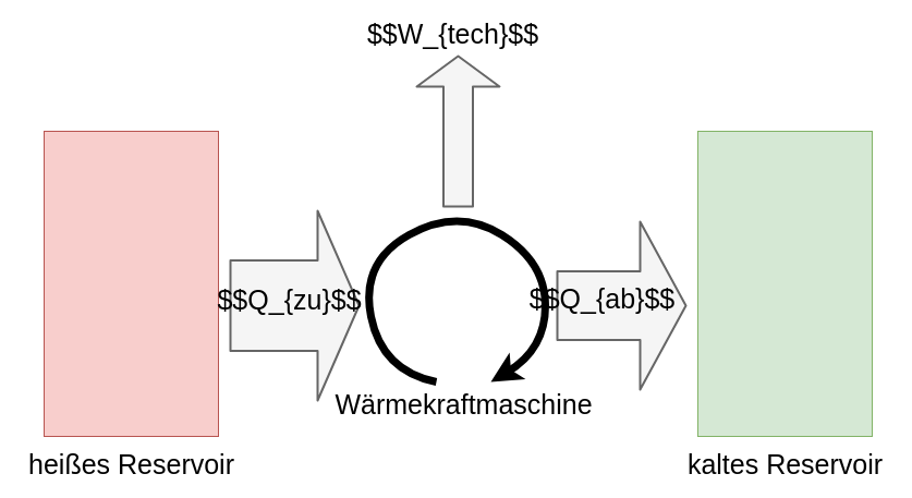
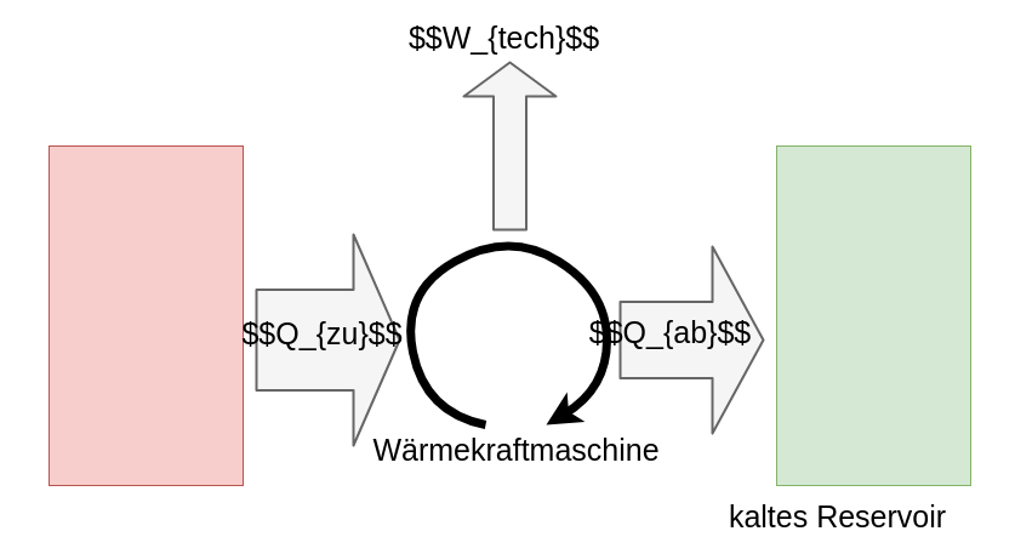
  <mxCell id="0" />
  <mxCell id="1" parent="0" />
  <mxCell id="2" value="" style="rounded=0;whiteSpace=wrap;html=1;fillColor=#f8cecc;strokeColor=#b85450;" vertex="1" parent="1"><mxGeometry x="40" y="120" width="160" height="280" as="geometry" /></mxCell>
  <mxCell id="3" value="" style="rounded=0;whiteSpace=wrap;html=1;fillColor=#d5e8d4;strokeColor=#82b366;" vertex="1" parent="1"><mxGeometry x="640" y="120" width="160" height="280" as="geometry" /></mxCell>
- <mxCell id="4" value="&lt;font style=&quot;font-size: 25px&quot;&gt;heißes Reservoir&lt;/font&gt;" style="text;html=1;resizable=0;autosize=1;align=center;verticalAlign=middle;points=[];fillColor=none;strokeColor=none;rounded=0;" vertex="1" parent="1"><mxGeometry x="20" y="415" width="200" height="20" as="geometry" /></mxCell>
- <mxCell id="5" value="&lt;font style=&quot;font-size: 25px&quot;&gt;kaltes Reservoir&lt;/font&gt;" style="text;html=1;resizable=0;autosize=1;align=center;verticalAlign=middle;points=[];fillColor=none;strokeColor=none;rounded=0;" vertex="1" parent="1"><mxGeometry x="625" y="415" width="190" height="20" as="geometry" /></mxCell>
+ <mxCell id="5" value="&lt;font style=&quot;font-size: 25px&quot;&gt;kaltes Reservoir&lt;/font&gt;" style="text;html=1;resizable=0;autosize=1;align=center;verticalAlign=middle;points=[];fillColor=none;strokeColor=none;rounded=0;" vertex="1" parent="1"><mxGeometry x="595" y="415" width="190" height="20" as="geometry" /></mxCell>
  <mxCell id="6" value="" style="endArrow=classic;html=1;fontSize=25;curved=1;strokeWidth=7;" edge="1" parent="1"><mxGeometry width="50" height="50" relative="1" as="geometry"><mxPoint x="400" y="350" as="sourcePoint" /><mxPoint x="450" y="350" as="targetPoint" /><Array as="points"><mxPoint x="350" y="340" /><mxPoint x="330" y="240" /><mxPoint x="420" y="190" /><mxPoint x="500" y="240" /><mxPoint x="500" y="320" /></Array></mxGeometry></mxCell>
  <mxCell id="7" value="&lt;font style=&quot;font-size: 25px&quot;&gt;Wärmekraftmaschine&lt;/font&gt;" style="text;html=1;resizable=0;autosize=1;align=center;verticalAlign=middle;points=[];fillColor=none;strokeColor=none;rounded=0;" vertex="1" parent="1"><mxGeometry x="300" y="360" width="250" height="20" as="geometry" /></mxCell>
  <mxCell id="8" value="" style="shape=flexArrow;endArrow=classic;html=1;fontSize=25;strokeWidth=2;curved=1;fillColor=#f5f5f5;strokeColor=#666666;endWidth=89;endSize=12;width=82;" edge="1" parent="1"><mxGeometry width="50" height="50" relative="1" as="geometry"><mxPoint x="210" y="280" as="sourcePoint" /><mxPoint x="330" y="280" as="targetPoint" /></mxGeometry></mxCell>
  <mxCell id="9" value="" style="shape=flexArrow;endArrow=classic;html=1;fontSize=25;strokeWidth=2;curved=1;fillColor=#f5f5f5;strokeColor=#666666;endWidth=89;endSize=13.33;width=62;" edge="1" parent="1"><mxGeometry width="50" height="50" relative="1" as="geometry"><mxPoint x="510" y="280" as="sourcePoint" /><mxPoint x="630" y="280" as="targetPoint" /></mxGeometry></mxCell>
  <mxCell id="10" value="" style="shape=flexArrow;endArrow=classic;html=1;fontSize=25;strokeWidth=2;curved=1;fillColor=#f5f5f5;strokeColor=#666666;endWidth=47;endSize=8.67;width=26;" edge="1" parent="1"><mxGeometry width="50" height="50" relative="1" as="geometry"><mxPoint x="420" y="190" as="sourcePoint" /><mxPoint x="420" y="50" as="targetPoint" /></mxGeometry></mxCell>
  <mxCell id="11" value="&lt;font style=&quot;font-size: 25px&quot;&gt;$$Q_{zu}$$&lt;/font&gt;" style="text;html=1;resizable=0;autosize=1;align=center;verticalAlign=middle;points=[];fillColor=none;strokeColor=none;rounded=0;" vertex="1" parent="1"><mxGeometry x="190" y="264" width="150" height="20" as="geometry" /></mxCell>
  <mxCell id="12" value="&lt;font style=&quot;font-size: 25px&quot;&gt;$$Q_{ab}$$&lt;/font&gt;" style="text;html=1;resizable=0;autosize=1;align=center;verticalAlign=middle;points=[];fillColor=none;strokeColor=none;rounded=0;" vertex="1" parent="1"><mxGeometry x="477" y="263" width="150" height="20" as="geometry" /></mxCell>
  <mxCell id="13" value="&lt;font style=&quot;font-size: 25px&quot;&gt;$$W_{tech}$$&lt;/font&gt;" style="text;html=1;resizable=0;autosize=1;align=center;verticalAlign=middle;points=[];fillColor=none;strokeColor=none;rounded=0;" vertex="1" parent="1"><mxGeometry x="330" y="20" width="170" height="20" as="geometry" /></mxCell>
